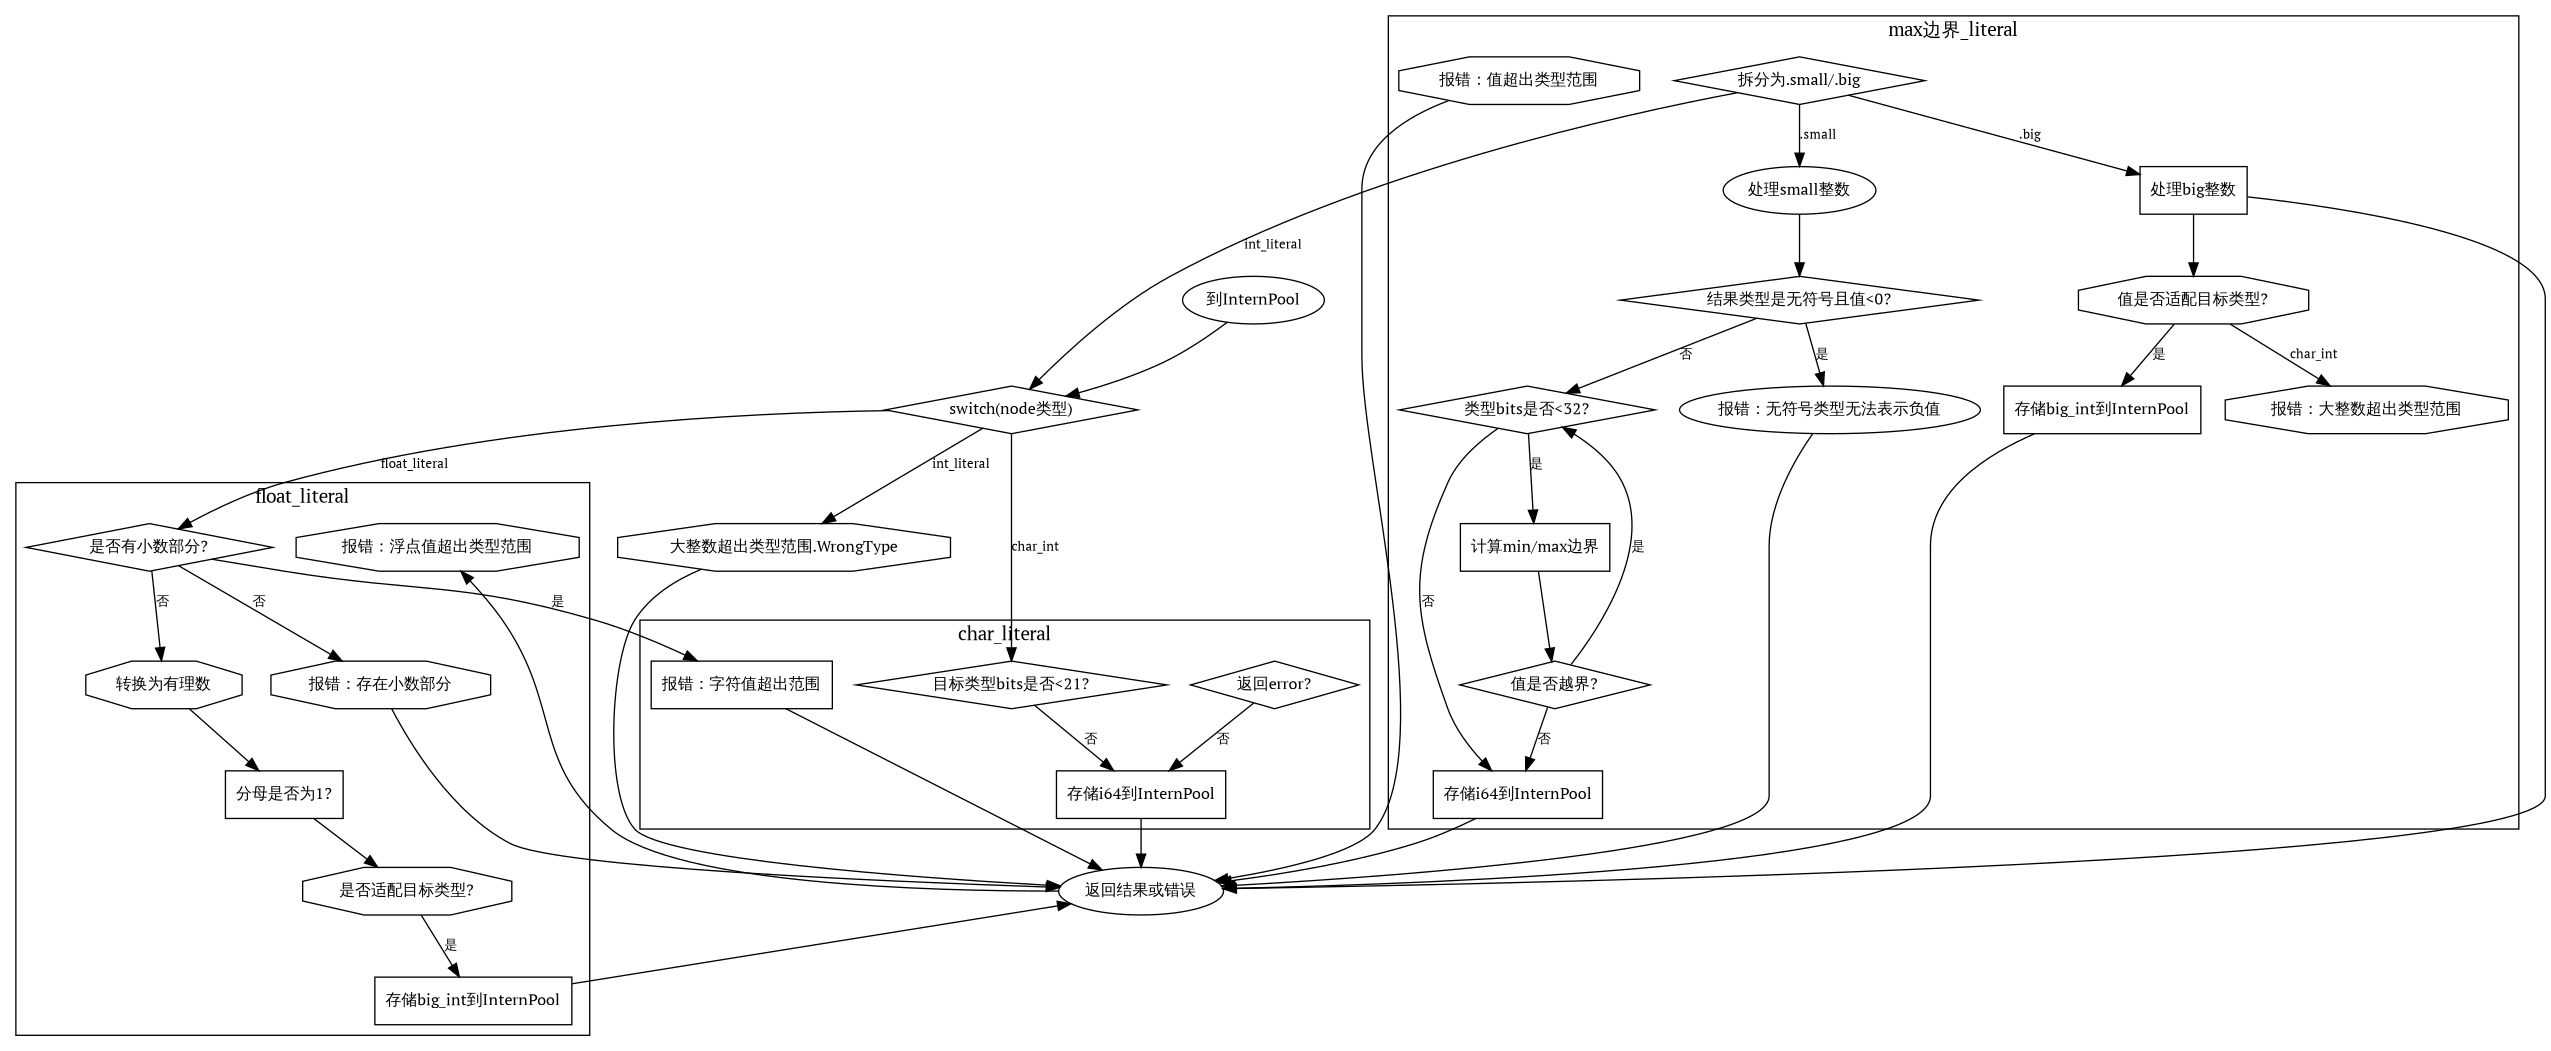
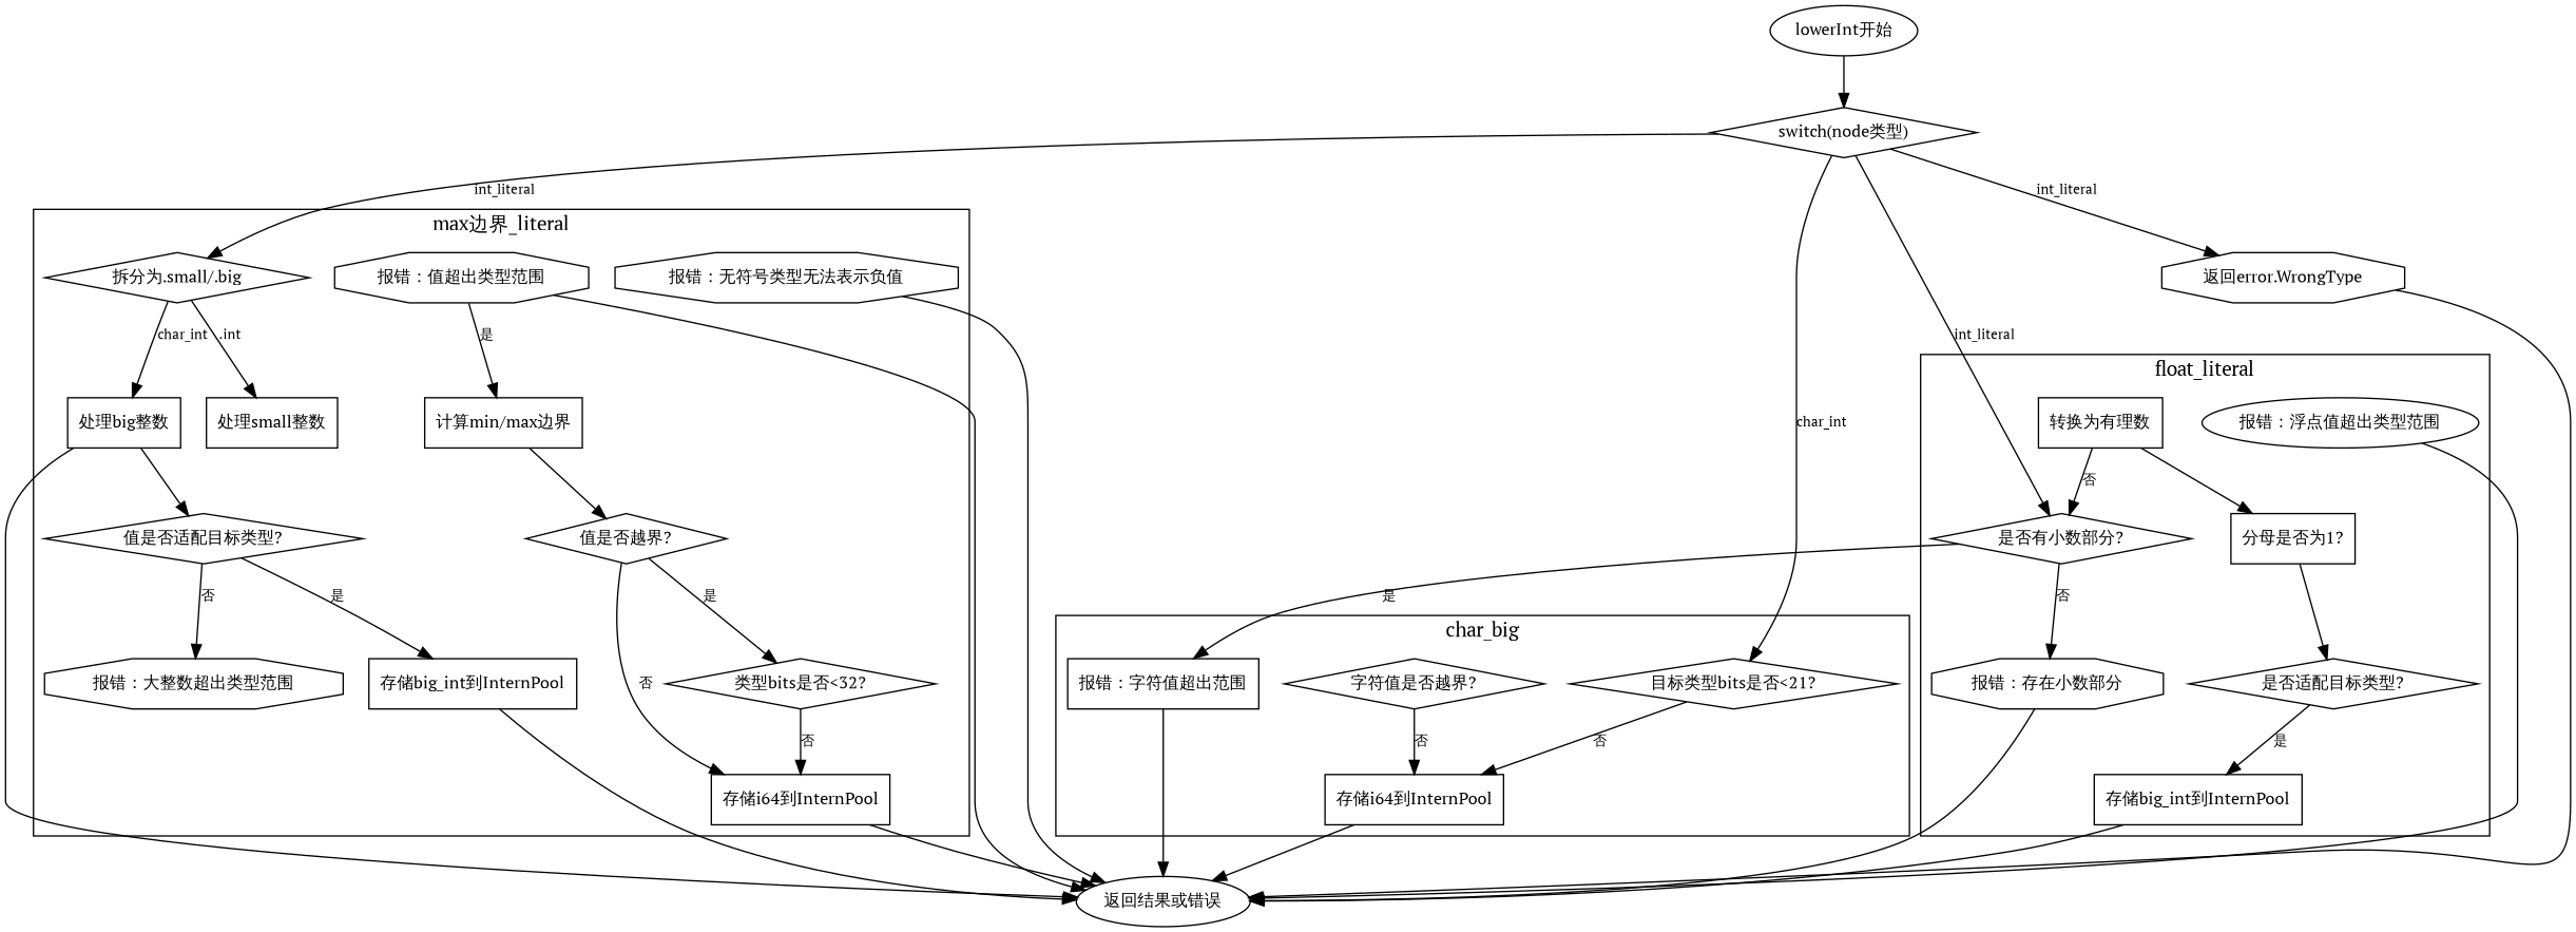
  digraph {
    fontname="PT Serif"
    node [fontname="PT Serif" fontsize=12 shape=diamond]
    edge [fontname="PT Serif" fontsize=10]
    n1 [label="拆分为.small/.big"]
-   n2 [label="处理small整数" shape=ellipse]
+   n2 [label="处理small整数" shape=rectangle]
    n3 [label="处理big整数" shape=rectangle]
-   n4 [label="结果类型是无符号且值<0?"]
    n5 [label="类型bits是否<32?"]
-   n6 [label="报错：无符号类型无法表示负值" shape=ellipse]
+   n6 [label="报错：无符号类型无法表示负值" shape=octagon]
    n7 [label="计算min/max边界" shape=rectangle]
    n8 [label="存储i64到InternPool" shape=rectangle]
    n9 [label="值是否越界?"]
    n10 [label="报错：值超出类型范围" shape=octagon]
-   n11 [label="值是否适配目标类型?" shape=octagon]
+   n11 [label="值是否适配目标类型?"]
    n12 [label="存储big_int到InternPool" shape=rectangle]
    n13 [label="报错：大整数超出类型范围" shape=octagon]
    n14 [label="是否有小数部分?"]
-   n15 [label="转换为有理数" shape=octagon]
+   n15 [label="转换为有理数" shape=rectangle]
    n16 [label="报错：存在小数部分" shape=octagon]
    n17 [label="分母是否为1?" shape=rectangle]
-   n18 [label="是否适配目标类型?" shape=octagon]
+   n18 [label="是否适配目标类型?"]
    n19 [label="存储big_int到InternPool" shape=rectangle]
-   n20 [label="报错：浮点值超出类型范围" shape=octagon]
+   n20 [label="报错：浮点值超出类型范围" shape=ellipse]
    n21 [label="目标类型bits是否<21?"]
-   n22 [label="返回error?"]
+   n22 [label="字符值是否越界?"]
    n23 [label="存储i64到InternPool" shape=rectangle]
    n24 [label="报错：字符值超出范围" shape=box]
    n25 [label="返回结果或错误" shape=ellipse]
-   n26 [label="到InternPool" shape=ellipse]
+   n26 [label="lowerInt开始" shape=ellipse]
    n27 [label="switch(node类型)"]
-   n28 [label="大整数超出类型范围.WrongType" shape=octagon]
+   n28 [label="返回error.WrongType" shape=octagon]
    subgraph cluster_1 {
      label="max边界_literal"
      n1
      n2
      n3
-     n4
      n5
      n6
      n7
      n8
      n9
      n10
      n11
      n12
      n13
    }
    subgraph cluster_2 {
      label=float_literal
      n14
      n15
      n16
      n17
      n18
      n19
      n20
    }
    subgraph cluster_3 {
-     label=char_literal
+     label=char_big
      n21
      n22
      n23
      n24
    }
-   n1 -> n2 [label=".small"]
-   n1 -> n3 [label=".big"]
-   n2 -> n4
+   n1 -> n2 [label=".int"]
+   n1 -> n3 [label=char_int]
    n3 -> n11
    n3 -> n25
-   n4 -> n5 [label="否"]
-   n4 -> n6 [label="是"]
-   n5 -> n7 [label="是"]
+   n10 -> n7 [label="是"]
    n5 -> n8 [label="否"]
    n6 -> n25
    n7 -> n9
    n8 -> n25
    n9 -> n5 [label="是"]
    n9 -> n8 [label="否"]
    n10 -> n25
    n11 -> n12 [label="是"]
-   n11 -> n13 [label=char_int]
+   n11 -> n13 [label="否"]
    n12 -> n25
-   n14 -> n15 [label="否"]
+   n15 -> n14 [label="否"]
    n14 -> n16 [label="否"]
    n14 -> n24 [label="是"]
    n15 -> n17
    n16 -> n25
    n17 -> n18
    n18 -> n19 [label="是"]
    n19 -> n25
-   n25 -> n20
+   n20 -> n25
    n21 -> n23 [label="否"]
    n22 -> n23 [label="否"]
    n23 -> n25
    n24 -> n25
    n26 -> n27
-   n1 -> n27 [label=int_literal]
-   n27 -> n14 [label=float_literal]
+   n27 -> n1 [label=int_literal]
+   n27 -> n14 [label=int_literal]
    n27 -> n21 [label=char_int]
    n27 -> n28 [label=int_literal]
    n28 -> n25
  }
